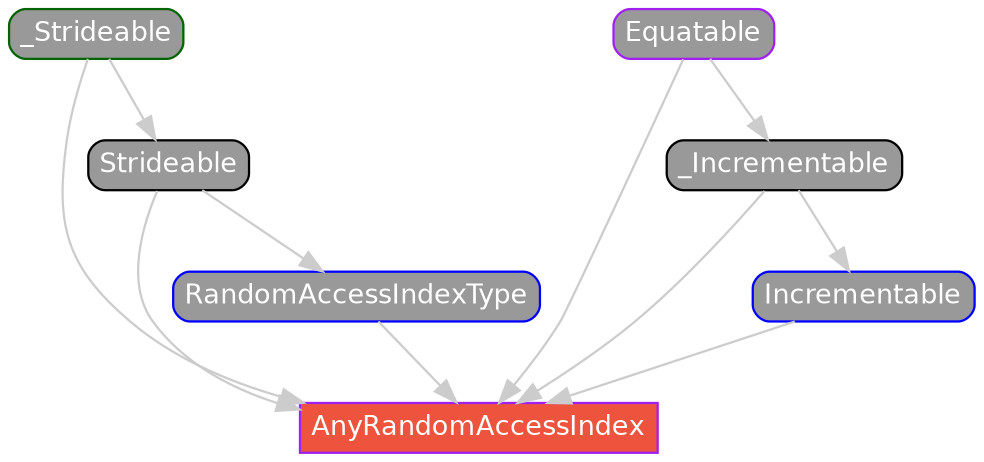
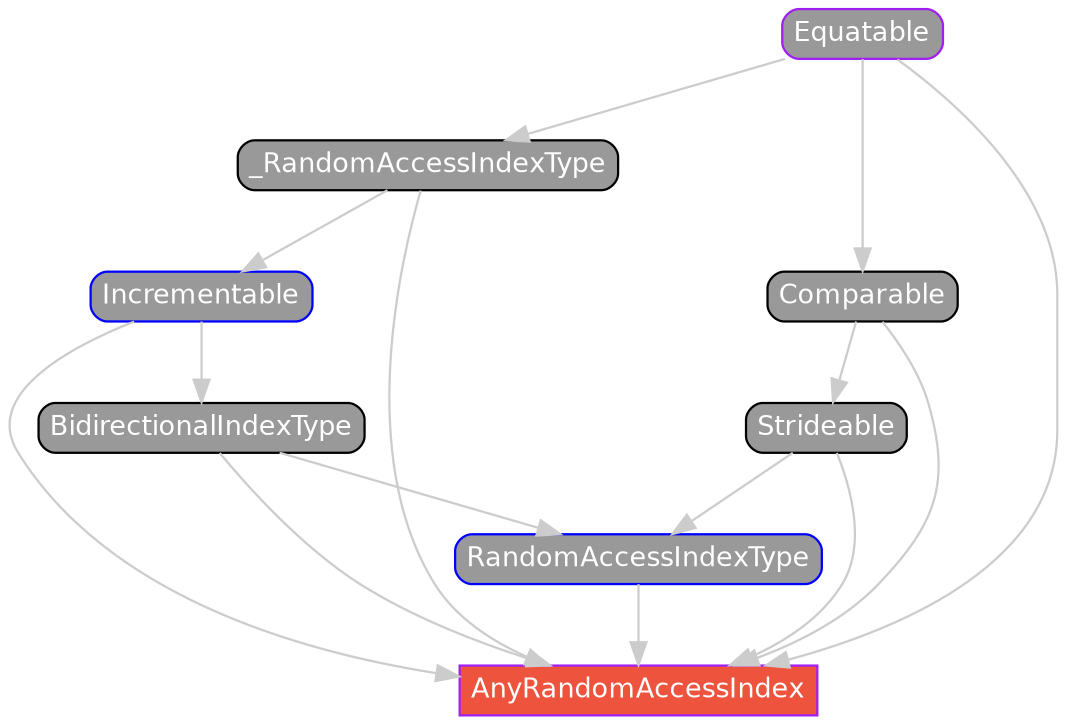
  strict digraph {
    node [color=black fillcolor="#999999" fontcolor=white fontname=Helvetica fontsize=12 margin="0.07,0.05" shape=box style="filled,rounded"]
    edge [color="#cccccc"]
    AnyRandomAccessIndex [color=purple fillcolor="#ee543d" height=0.3 style=filled]
+   BidirectionalIndexType [height=0.3]
    RandomAccessIndexType [color=blue height=0.3]
+   Comparable [height=0.3]
    Strideable [height=0.3]
    Equatable [color=purple height=0.3]
-   _Incrementable [height=0.3]
+   _Incrementable [height=0.3 label=_RandomAccessIndexType]
    n8 [color=blue height=0.3 label=Incrementable]
-   _Strideable [color=darkgreen height=0.3]
    subgraph sub_1 {
      rank=max
      AnyRandomAccessIndex
    }
+   BidirectionalIndexType -> AnyRandomAccessIndex
+   BidirectionalIndexType -> RandomAccessIndexType
    RandomAccessIndexType -> AnyRandomAccessIndex
+   Comparable -> AnyRandomAccessIndex
+   Comparable -> Strideable
    Strideable -> AnyRandomAccessIndex
    Strideable -> RandomAccessIndexType
    Equatable -> AnyRandomAccessIndex
+   Equatable -> Comparable
    Equatable -> _Incrementable
    _Incrementable -> AnyRandomAccessIndex
    _Incrementable -> n8
    n8 -> AnyRandomAccessIndex
-   _Strideable -> AnyRandomAccessIndex
-   _Strideable -> Strideable
+   n8 -> BidirectionalIndexType
  }
